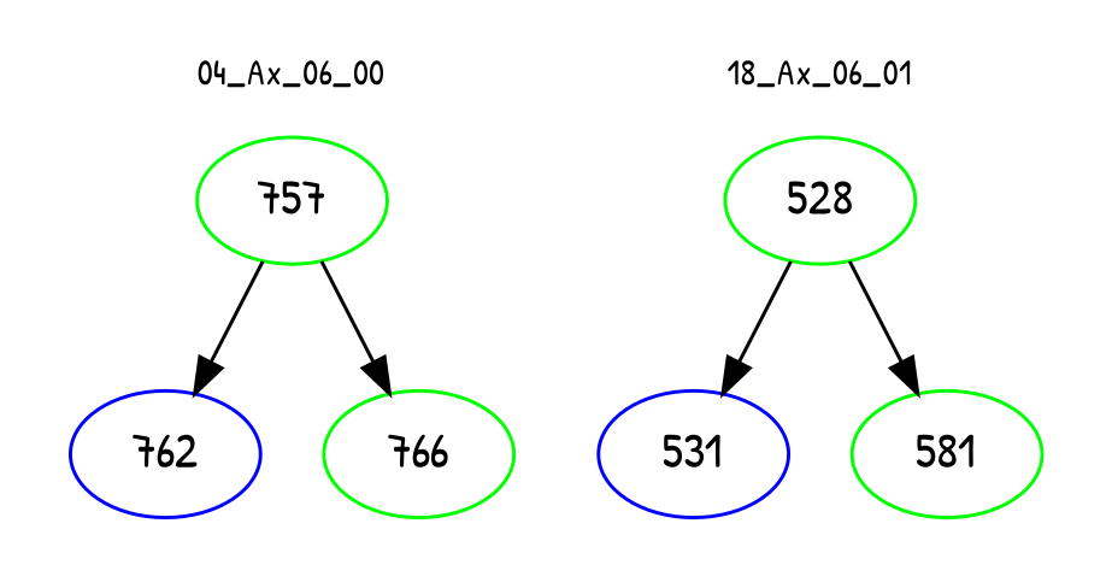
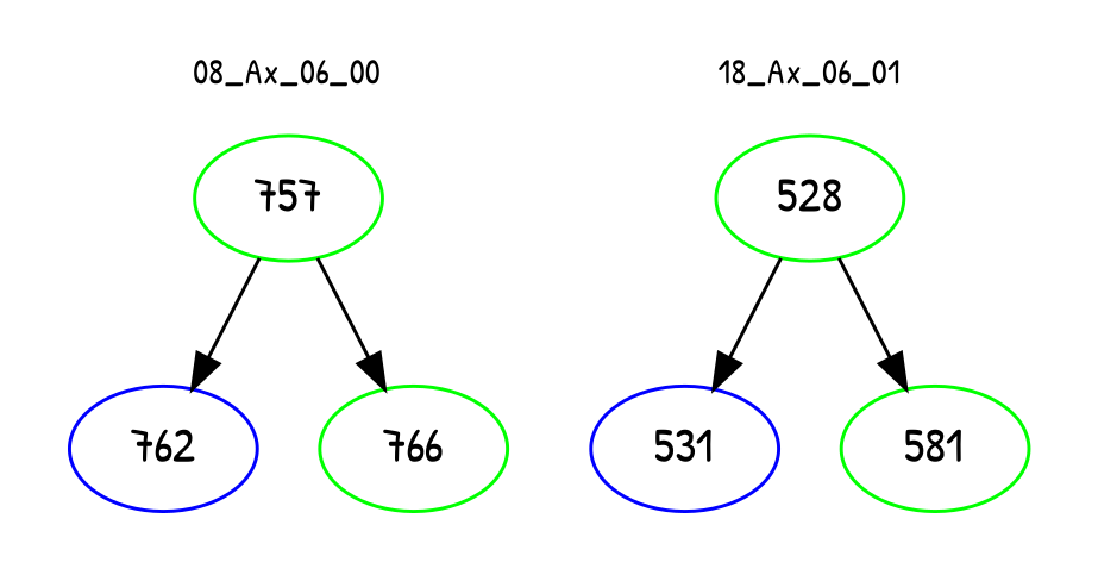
  digraph {
    fontname="Patrick Hand"
    node [color=green fontname="Patrick Hand"]
    edge [color=black fontname="Patrick Hand"]
    n1 [color=blue label=762]
    n2 [label=757]
    n3 [label=766]
    n4 [color=blue label=531]
    n5 [label=528]
    n6 [label=581]
    subgraph cluster_1 {
      color=white
      fontsize=10
-     label="04_Ax_06_00"
+     label="08_Ax_06_00"
      n1
      n2
      n3
    }
    subgraph cluster_2 {
      color=white
      fontsize=10
      label="18_Ax_06_01"
      n4
      n5
      n6
    }
    n2 -> n1
    n2 -> n3
    n5 -> n4
    n5 -> n6
  }
